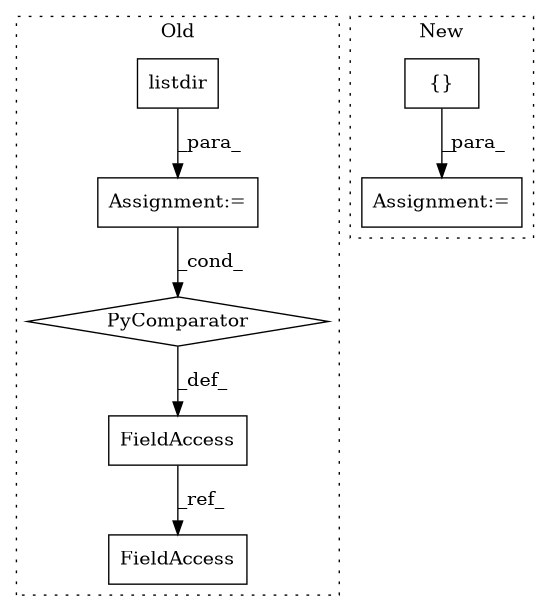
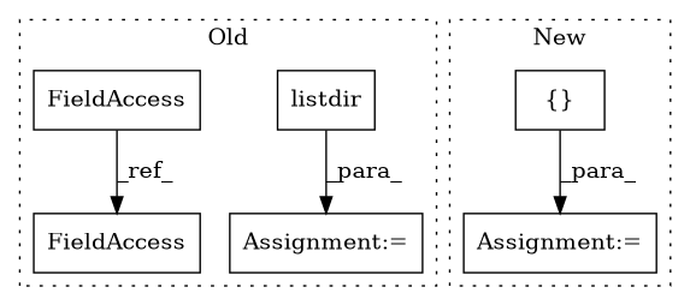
  digraph {
    node [a=7 l=73 s=2250 shape=box]
    n1 [a=32 l="8,1" label=listdir s="2263,2313"]
    n2 [label="Assignment:="]
-   n3 [a=113 label=PyComparator shape=diamond]
    n4 [a=22 l=16 label=FieldAccess s=2109]
    n5 [a=22 l=16 label=FieldAccess s=2363]
    n6 [a=4 l="1,1" label="{}" s="2471,2729"]
    n7 [l=34 label="Assignment:=" s=3038]
    subgraph cluster_1 {
      label=Old
      style=dotted
      n1
      n2
-     n3
      n4
      n5
    }
    subgraph cluster_2 {
      label=New
      style=dotted
      n6
      n7
    }
    n1 -> n2 [label=_para_]
-   n2 -> n3 [label=_cond_]
-   n3 -> n4 [label=_def_]
    n4 -> n5 [label=_ref_]
    n6 -> n7 [label=_para_]
  }
